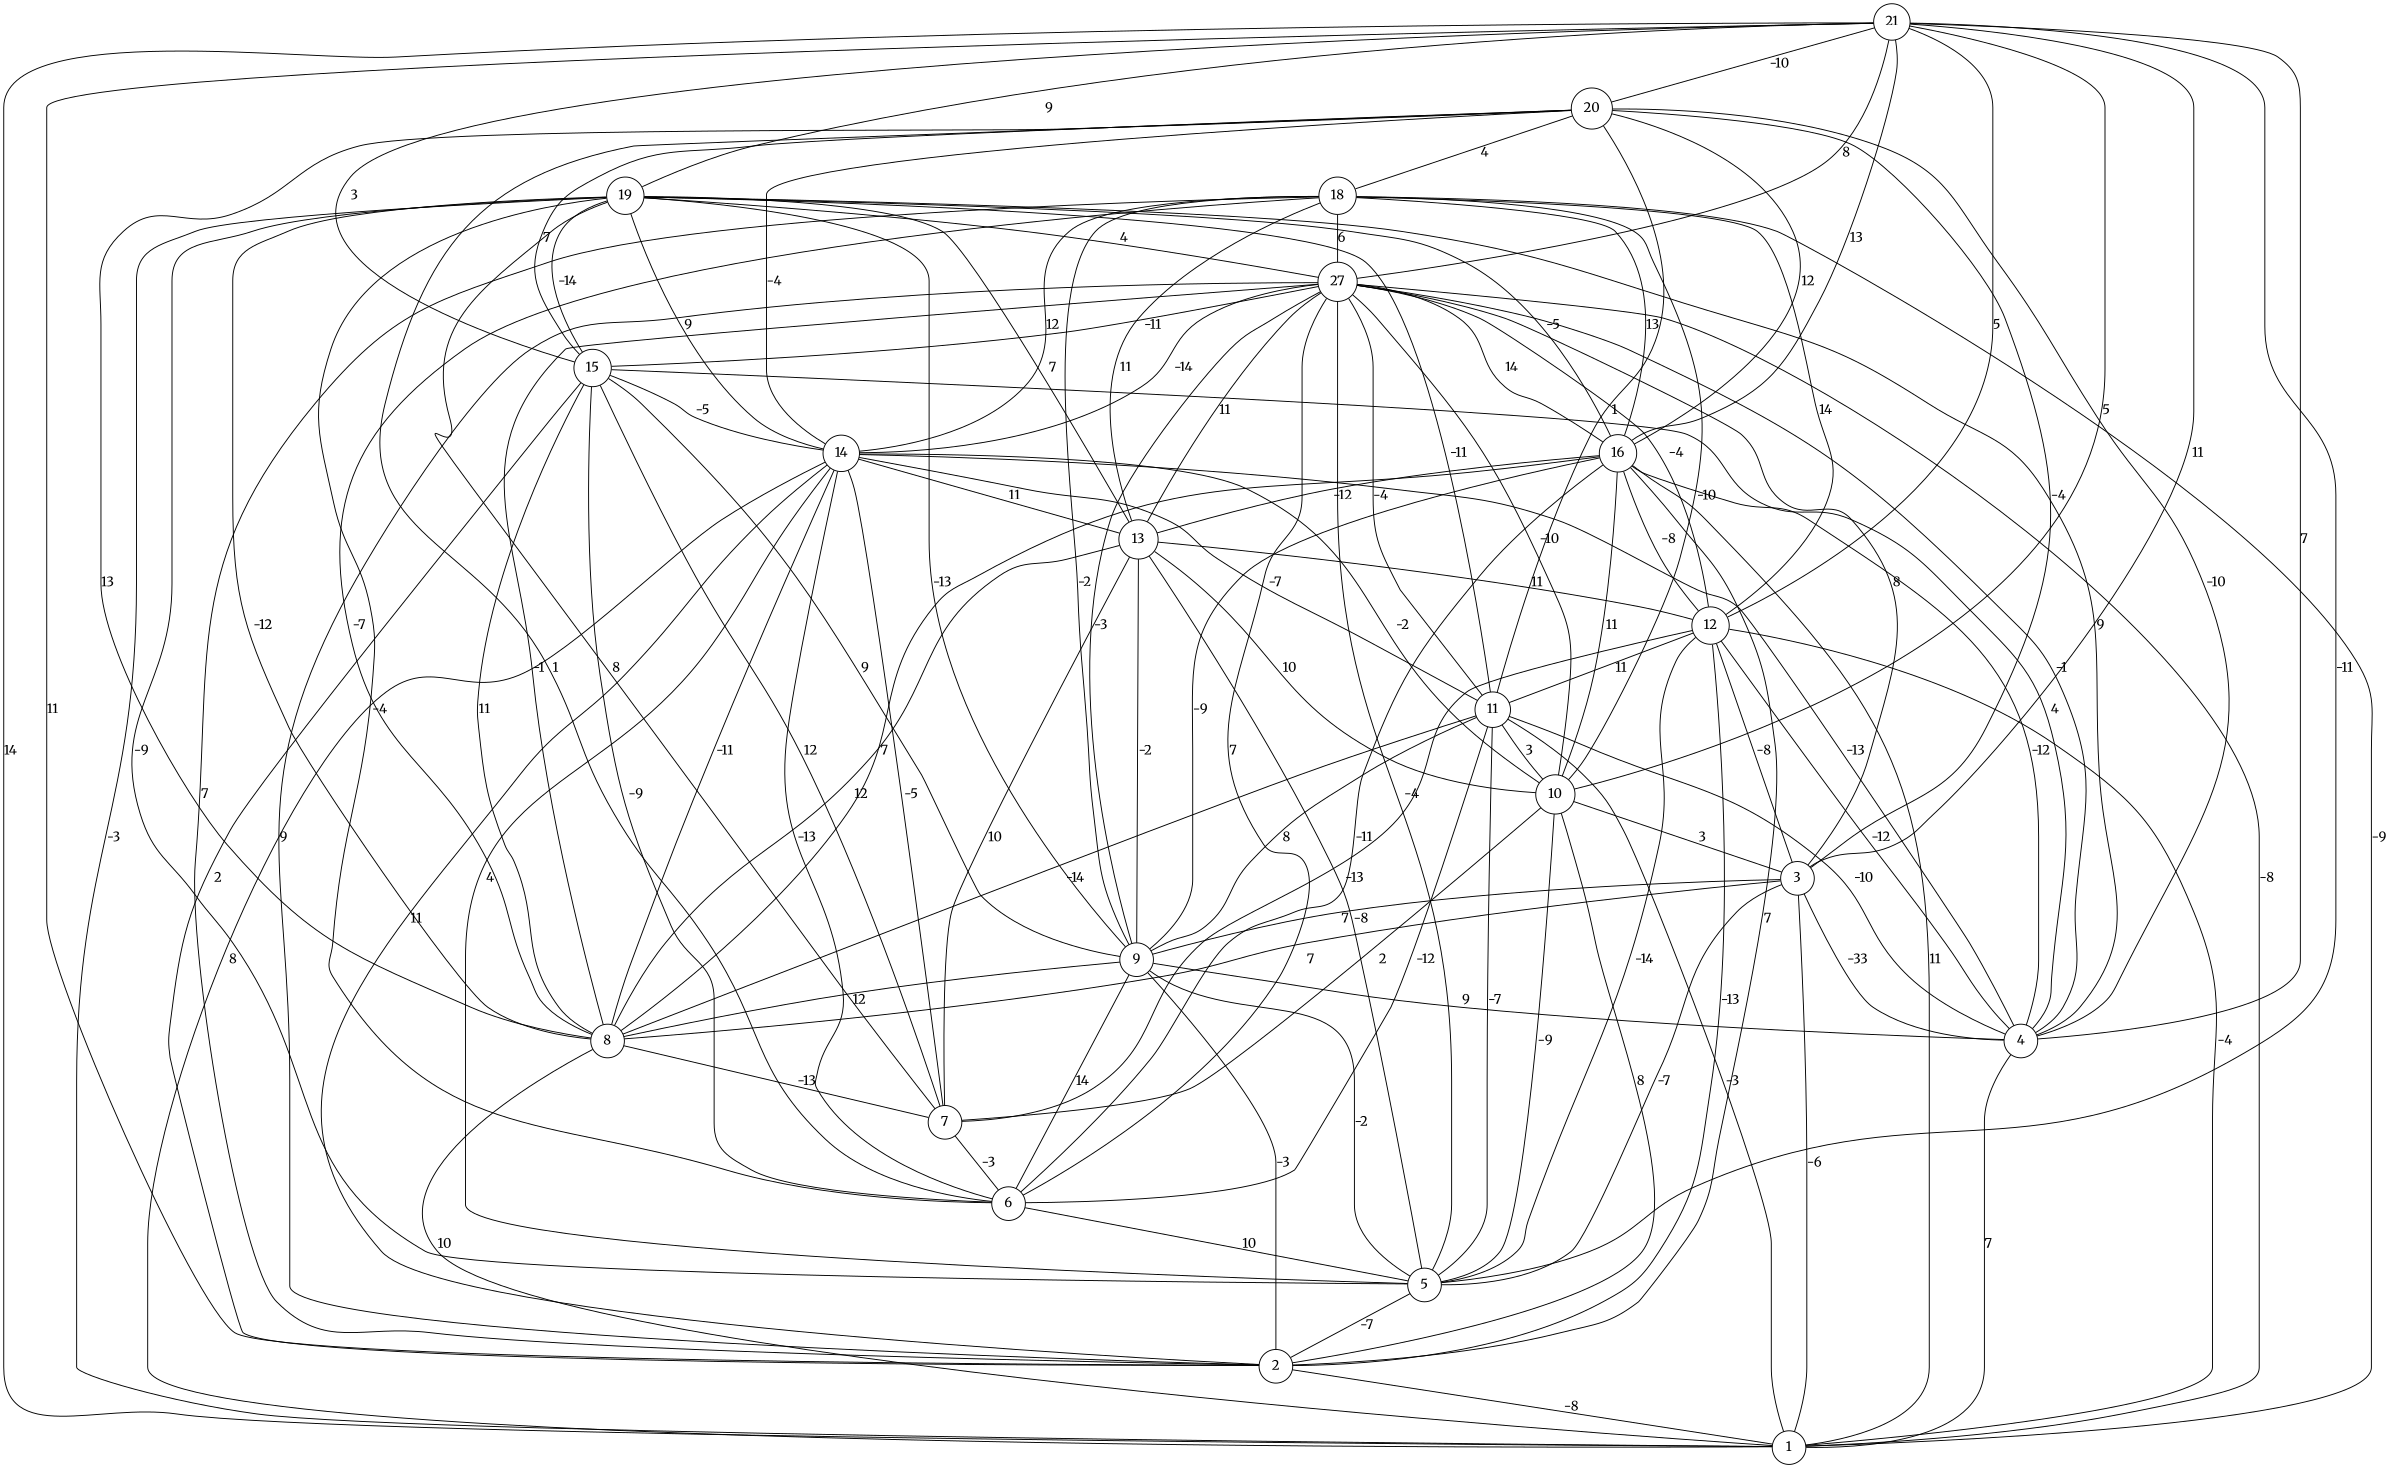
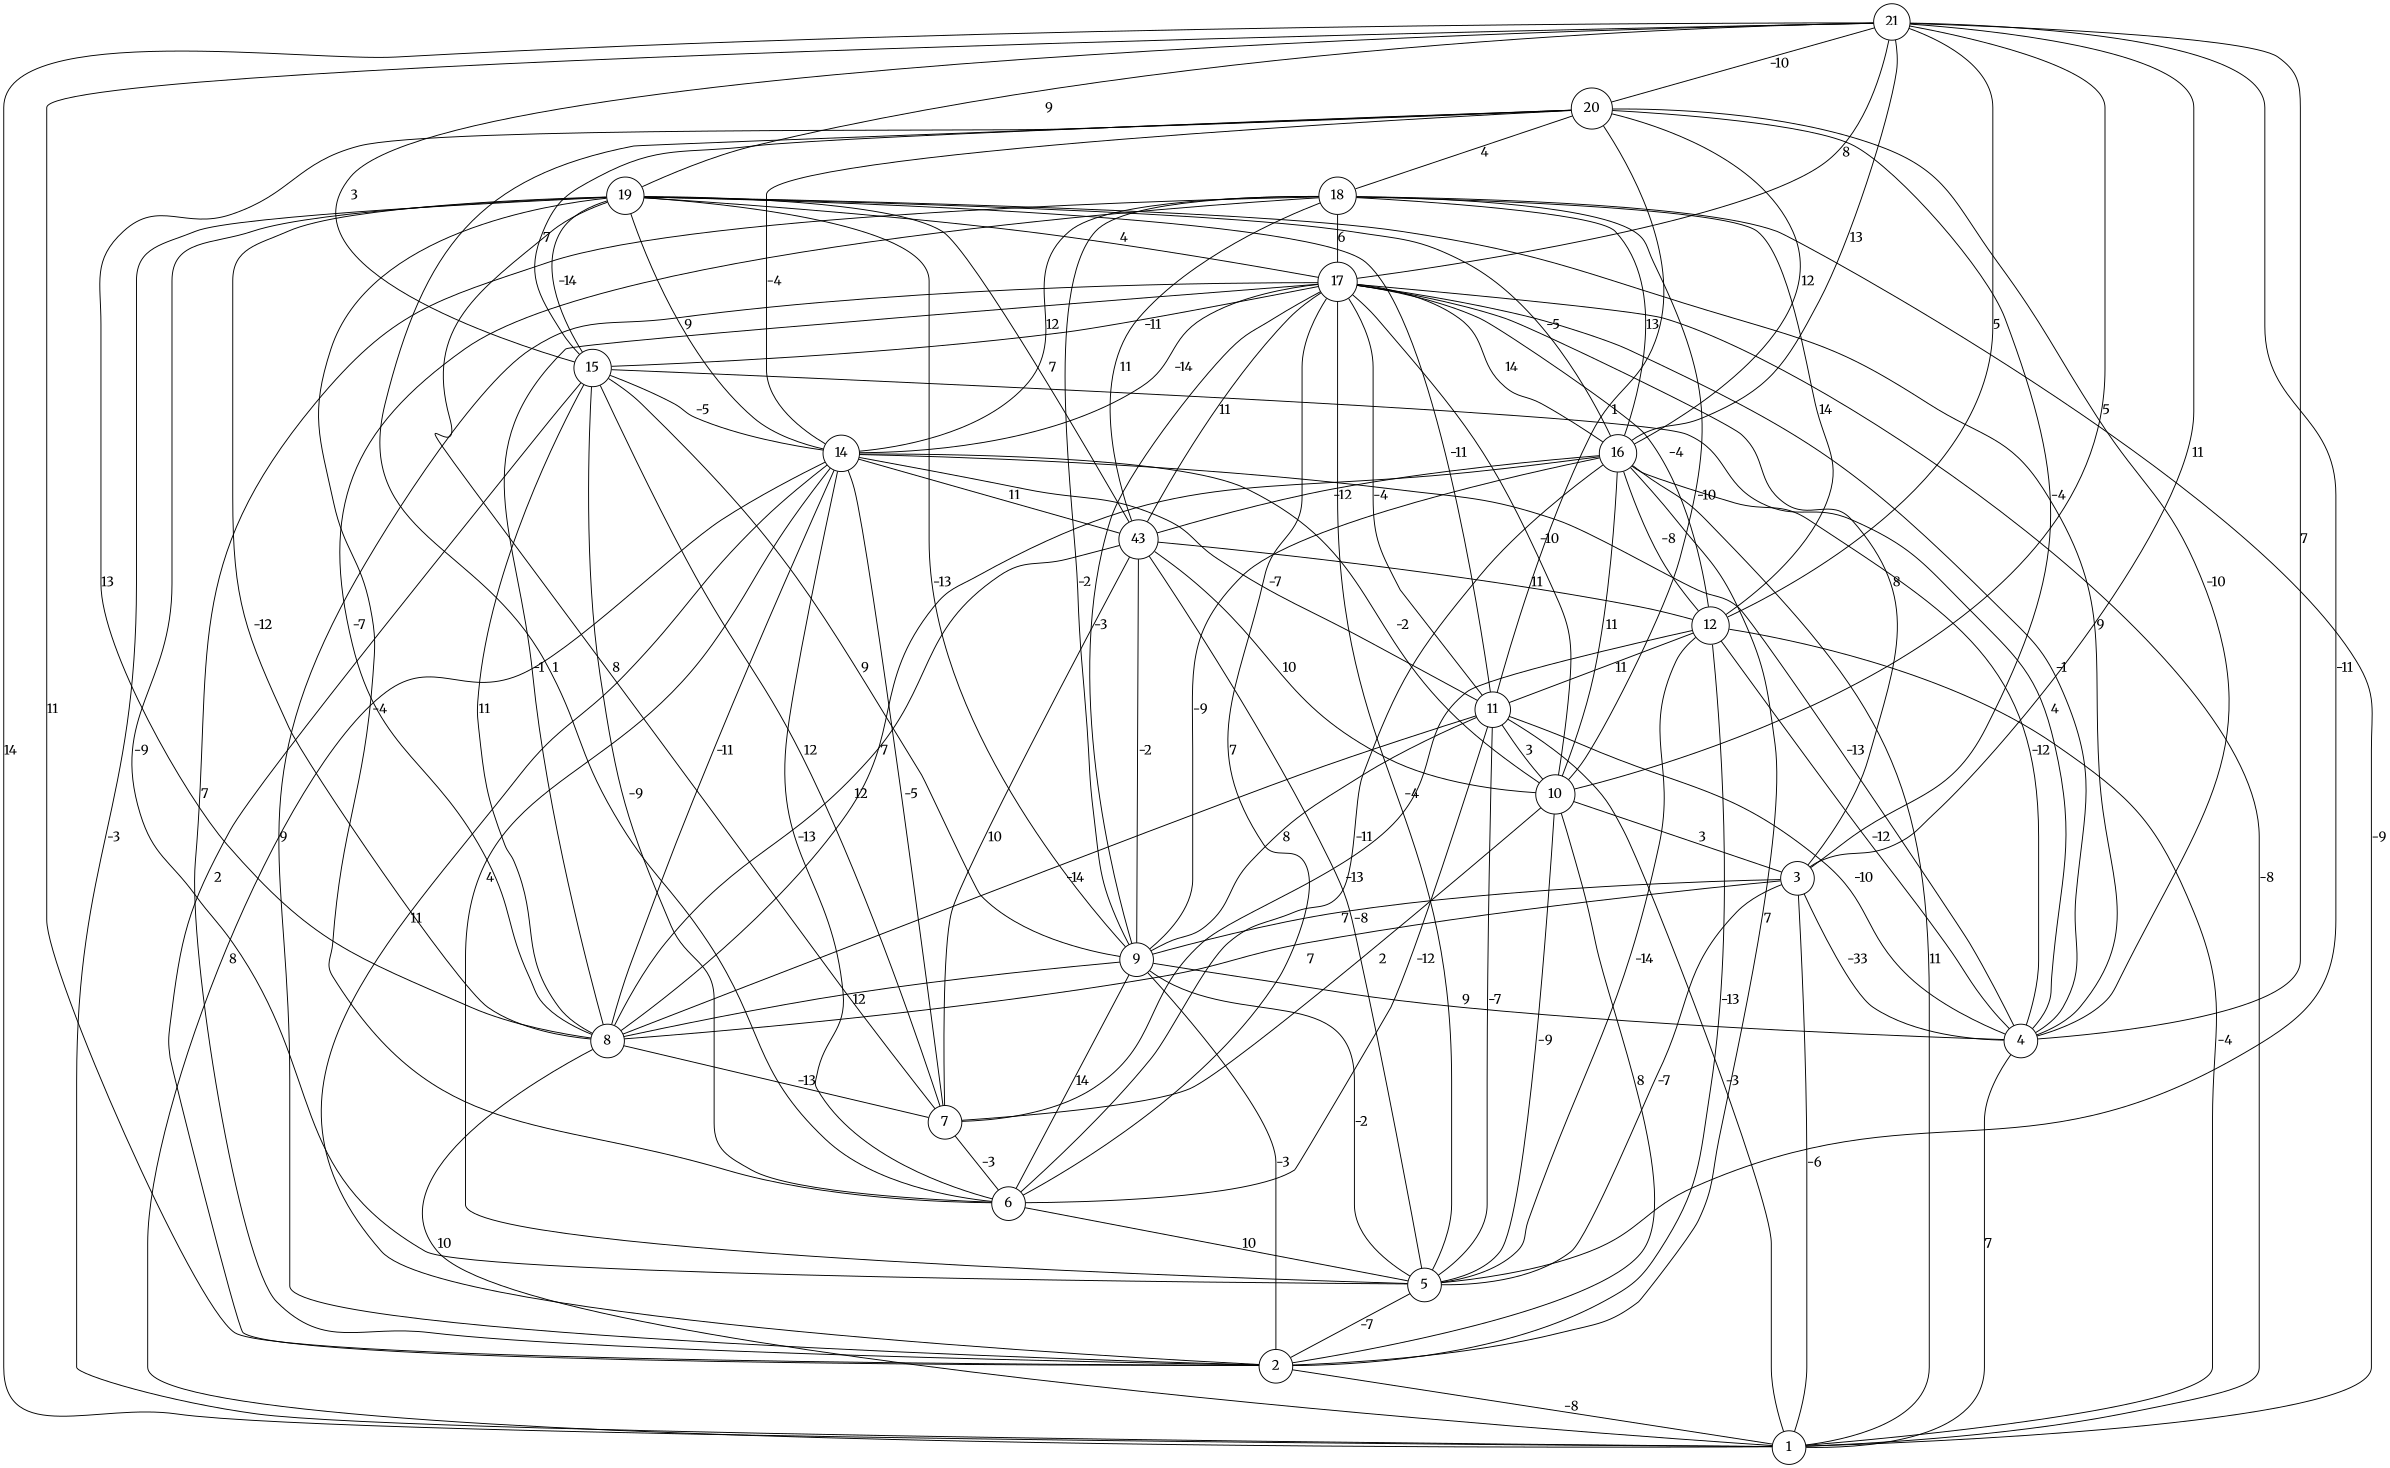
  graph {
    fontname=Merriweather
    node [fontname=Merriweather shape=circle]
    edge [fontname=Merriweather]
    21
    1
    2
    3
    4
    5
    10
    12
    15
    16
-   17 [label=27]
+   17
    19
    20
    9
    7
    11
    6
    8
    14
-   13
+   13 [label=43]
    18
    21 -- 1 [label=14]
    21 -- 2 [label=11]
    21 -- 3 [label=11]
    21 -- 4 [label=7]
    21 -- 5 [label=-11]
    21 -- 10 [label=5]
    21 -- 12 [label=5]
    21 -- 15 [label=3]
    21 -- 16 [label=13]
    21 -- 17 [label=8]
    21 -- 19 [label=9]
    21 -- 20 [label=-10]
    2 -- 1 [label=-8]
    3 -- 1 [label=-6]
    3 -- 9 [label=7]
    4 -- 1 [label=7]
    4 -- 3 [label=-33]
    5 -- 2 [label=-7]
    5 -- 3 [label=-7]
    10 -- 2 [label=8]
    10 -- 3 [label=3]
    10 -- 5 [label=-9]
    10 -- 7 [label=2]
    12 -- 1 [label=-4]
    12 -- 2 [label=-13]
-   12 -- 3 [label=-8]
    12 -- 4 [label=-12]
    12 -- 5 [label=-14]
    12 -- 7 [label=-13]
    12 -- 11 [label=11]
    15 -- 2 [label=2]
    15 -- 4 [label=4]
    15 -- 9 [label=9]
    15 -- 7 [label=12]
    15 -- 6 [label=-9]
    15 -- 8 [label=11]
    15 -- 14 [label=-5]
    16 -- 1 [label=11]
    16 -- 2 [label=7]
    16 -- 4 [label=-12]
    16 -- 10 [label=11]
    16 -- 12 [label=-8]
    16 -- 9 [label=-9]
    16 -- 6 [label=-11]
    16 -- 8 [label=7]
    16 -- 13 [label=-12]
    17 -- 1 [label=-8]
    17 -- 2 [label=9]
    17 -- 3 [label=8]
    17 -- 4 [label=-1]
    17 -- 5 [label=-4]
    17 -- 10 [label=-10]
    17 -- 12 [label=-4]
    17 -- 15 [label=-11]
    17 -- 16 [label=14]
    17 -- 9 [label=-3]
    17 -- 11 [label=-4]
    17 -- 6 [label=7]
    17 -- 8 [label=-1]
    17 -- 14 [label=-14]
    17 -- 13 [label=11]
    19 -- 1 [label=-3]
    19 -- 4 [label=9]
    19 -- 5 [label=-9]
    19 -- 15 [label=-14]
    19 -- 16 [label=-5]
    19 -- 17 [label=4]
    19 -- 9 [label=-13]
    19 -- 7 [label=8]
    19 -- 11 [label=-11]
    19 -- 6 [label=-4]
    19 -- 8 [label=-12]
    19 -- 14 [label=9]
    19 -- 13 [label=7]
    20 -- 3 [label=-4]
    20 -- 4 [label=-10]
    20 -- 15 [label=7]
    20 -- 16 [label=12]
    20 -- 11 [label=1]
    20 -- 6 [label=1]
    20 -- 8 [label=13]
    20 -- 14 [label=-4]
    20 -- 18 [label=4]
    9 -- 2 [label=-3]
    9 -- 4 [label=9]
    9 -- 5 [label=-2]
    9 -- 6 [label=14]
    9 -- 8 [label=12]
    7 -- 6 [label=-3]
    11 -- 1 [label=-3]
    11 -- 4 [label=-10]
    11 -- 5 [label=-7]
    11 -- 10 [label=3]
    11 -- 9 [label=8]
    11 -- 6 [label=-12]
    11 -- 8 [label=-14]
    6 -- 5 [label=10]
    8 -- 1 [label=10]
    8 -- 3 [label=7]
    8 -- 7 [label=-13]
    14 -- 1 [label=8]
    14 -- 2 [label=11]
    14 -- 4 [label=-13]
    14 -- 5 [label=4]
    14 -- 10 [label=-2]
    14 -- 7 [label=-5]
    14 -- 11 [label=-7]
    14 -- 6 [label=-13]
    14 -- 8 [label=-11]
    14 -- 13 [label=11]
    13 -- 5 [label=-8]
    13 -- 10 [label=10]
    13 -- 12 [label=11]
    13 -- 9 [label=-2]
    13 -- 7 [label=10]
    13 -- 8 [label=12]
    18 -- 1 [label=-9]
    18 -- 2 [label=7]
    18 -- 10 [label=-10]
    18 -- 12 [label=14]
    18 -- 16 [label=13]
    18 -- 17 [label=6]
    18 -- 9 [label=-2]
    18 -- 8 [label=-7]
    18 -- 14 [label=12]
    18 -- 13 [label=11]
  }
